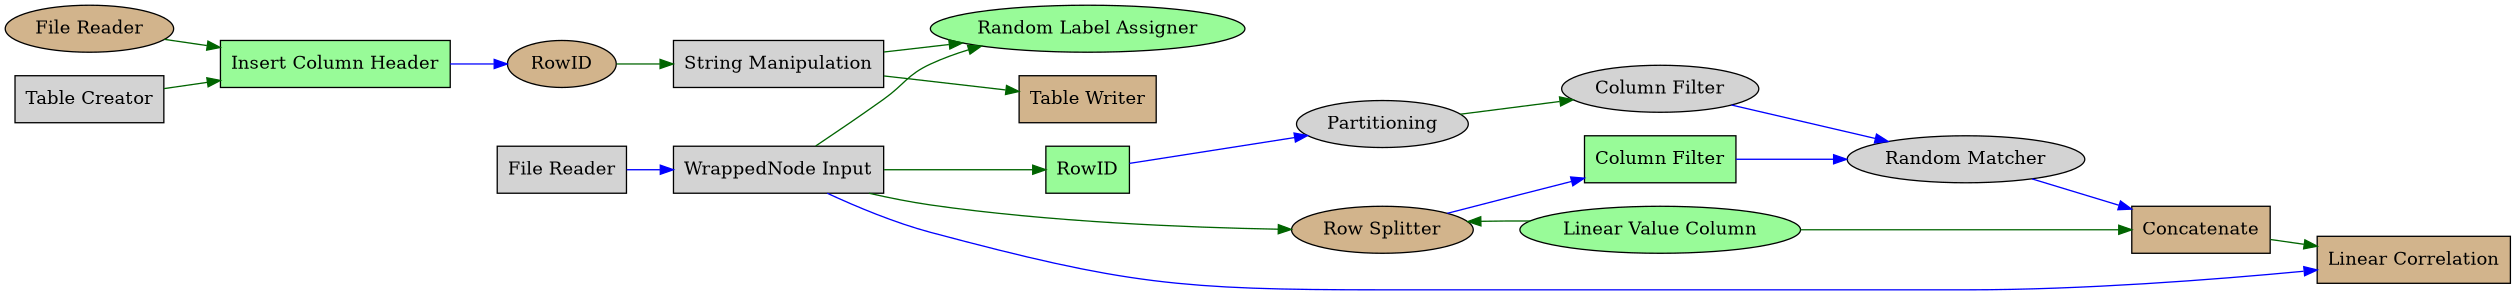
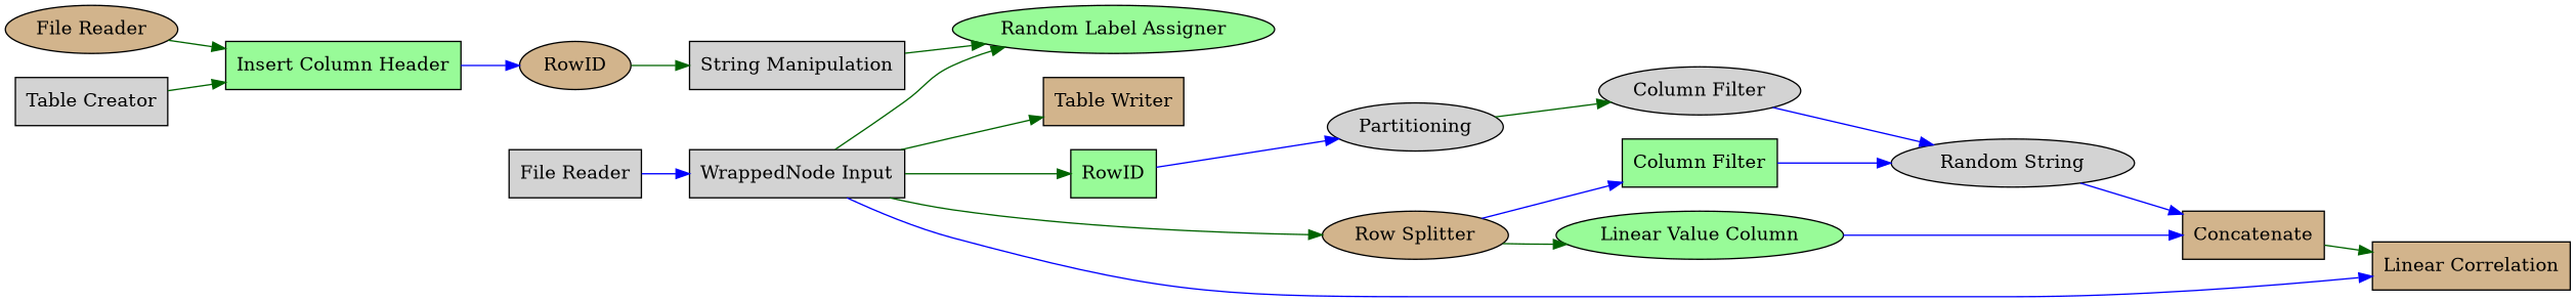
  digraph {
    rankdir=LR
    node [fillcolor=lightgrey shape=box style=filled]
    edge [color=darkgreen]
    n1 [fillcolor=tan label="File Reader" shape=ellipse]
    n2 [fillcolor=palegreen label="Insert Column Header"]
    n3 [fillcolor=tan label=RowID shape=ellipse]
    n4 [label="String Manipulation"]
    n5 [label="Table Creator"]
    n6 [label="File Reader"]
    n7 [label="WrappedNode Input"]
    n8 [fillcolor=tan label="Table Writer"]
    n9 [fillcolor=palegreen label="Random Label Assigner" shape=ellipse]
    n10 [fillcolor=tan label="Row Splitter" shape=ellipse]
    n11 [fillcolor=tan label="Linear Correlation"]
    n12 [fillcolor=palegreen label=RowID]
    n13 [fillcolor=palegreen label="Column Filter"]
    n14 [fillcolor=palegreen label="Linear Value Column" shape=ellipse]
-   n15 [label="Random Matcher" shape=ellipse]
+   n15 [label="Random String" shape=ellipse]
    n16 [fillcolor=tan label=Concatenate]
    n17 [label=Partitioning shape=ellipse]
    n18 [label="Column Filter" shape=ellipse]
    n1 -> n2
    n2 -> n3 [color=blue]
    n3 -> n4
    n4 -> n9
    n5 -> n2
    n6 -> n7 [color=blue]
-   n4 -> n8
+   n7 -> n8
    n7 -> n9
    n7 -> n10
    n7 -> n11 [color=blue]
    n7 -> n12
    n10 -> n13 [color=blue]
-   n14 -> n10
+   n10 -> n14
    n12 -> n17 [color=blue]
    n13 -> n15 [color=blue]
-   n14 -> n16
+   n14 -> n16 [color=blue]
    n15 -> n16 [color=blue]
    n16 -> n11
    n17 -> n18
    n18 -> n15 [color=blue]
  }
